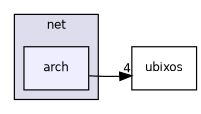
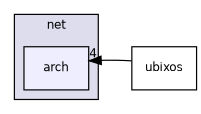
  digraph {
    compound=true
    rankdir=LR
    node [fontname=Helvetica fontsize=10 shape=box]
    n1 [fillcolor="#eeeeff" label=arch pencolor=black style=filled]
    n2 [label=ubixos]
    subgraph cluster_1 {
      bgcolor="#ddddee"
      fontname=Helvetica
      fontsize=10
      label=net
      pencolor=black
      n1
    }
-   n1 -> n2 [headlabel=4 labeldistance=1.5 labelfontname=Helvetica labelfontsize=10]
+   n2 -> n1 [headlabel=4 labeldistance=1.5 labelfontname=Helvetica labelfontsize=10]
  }
